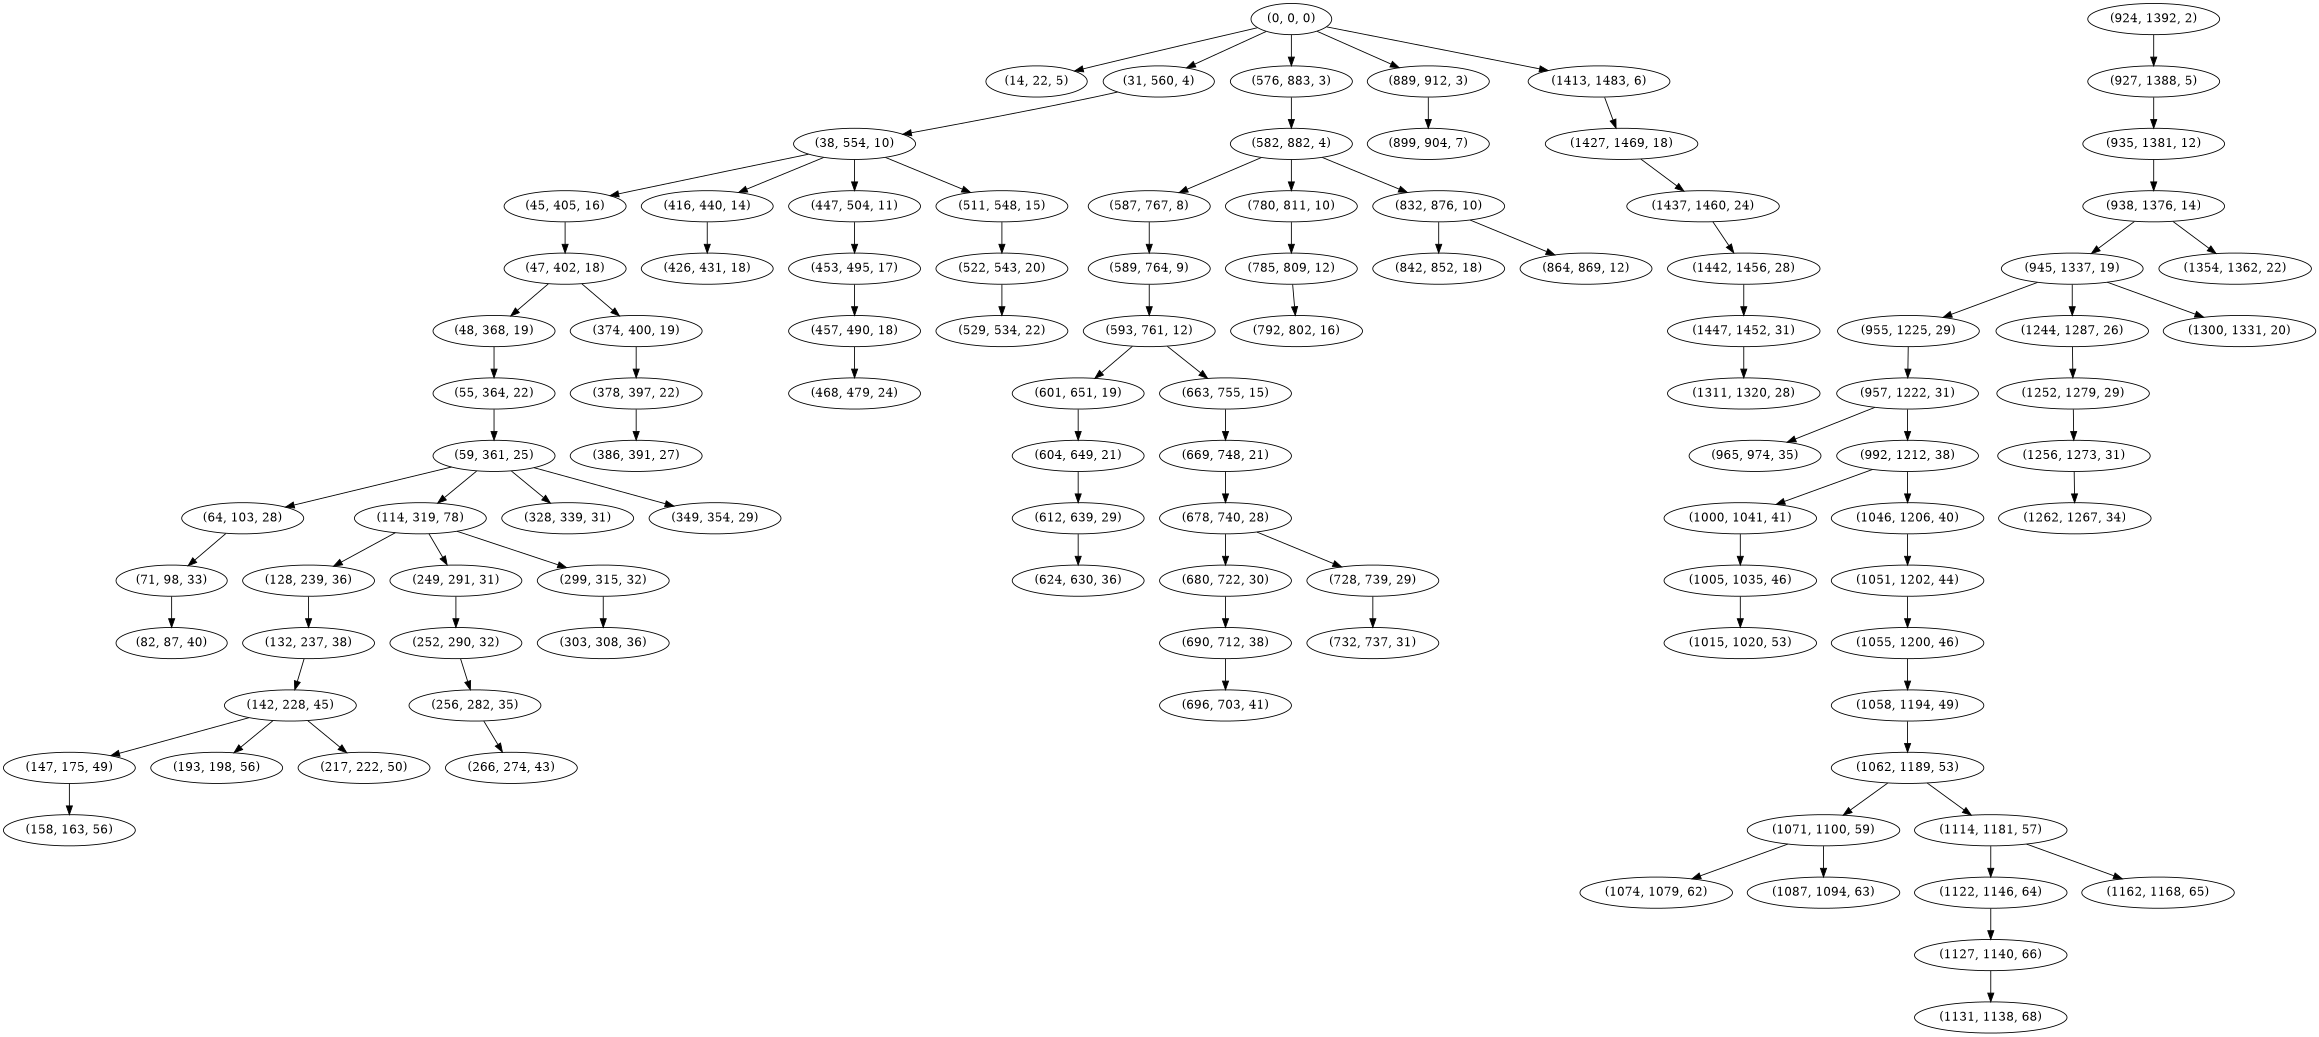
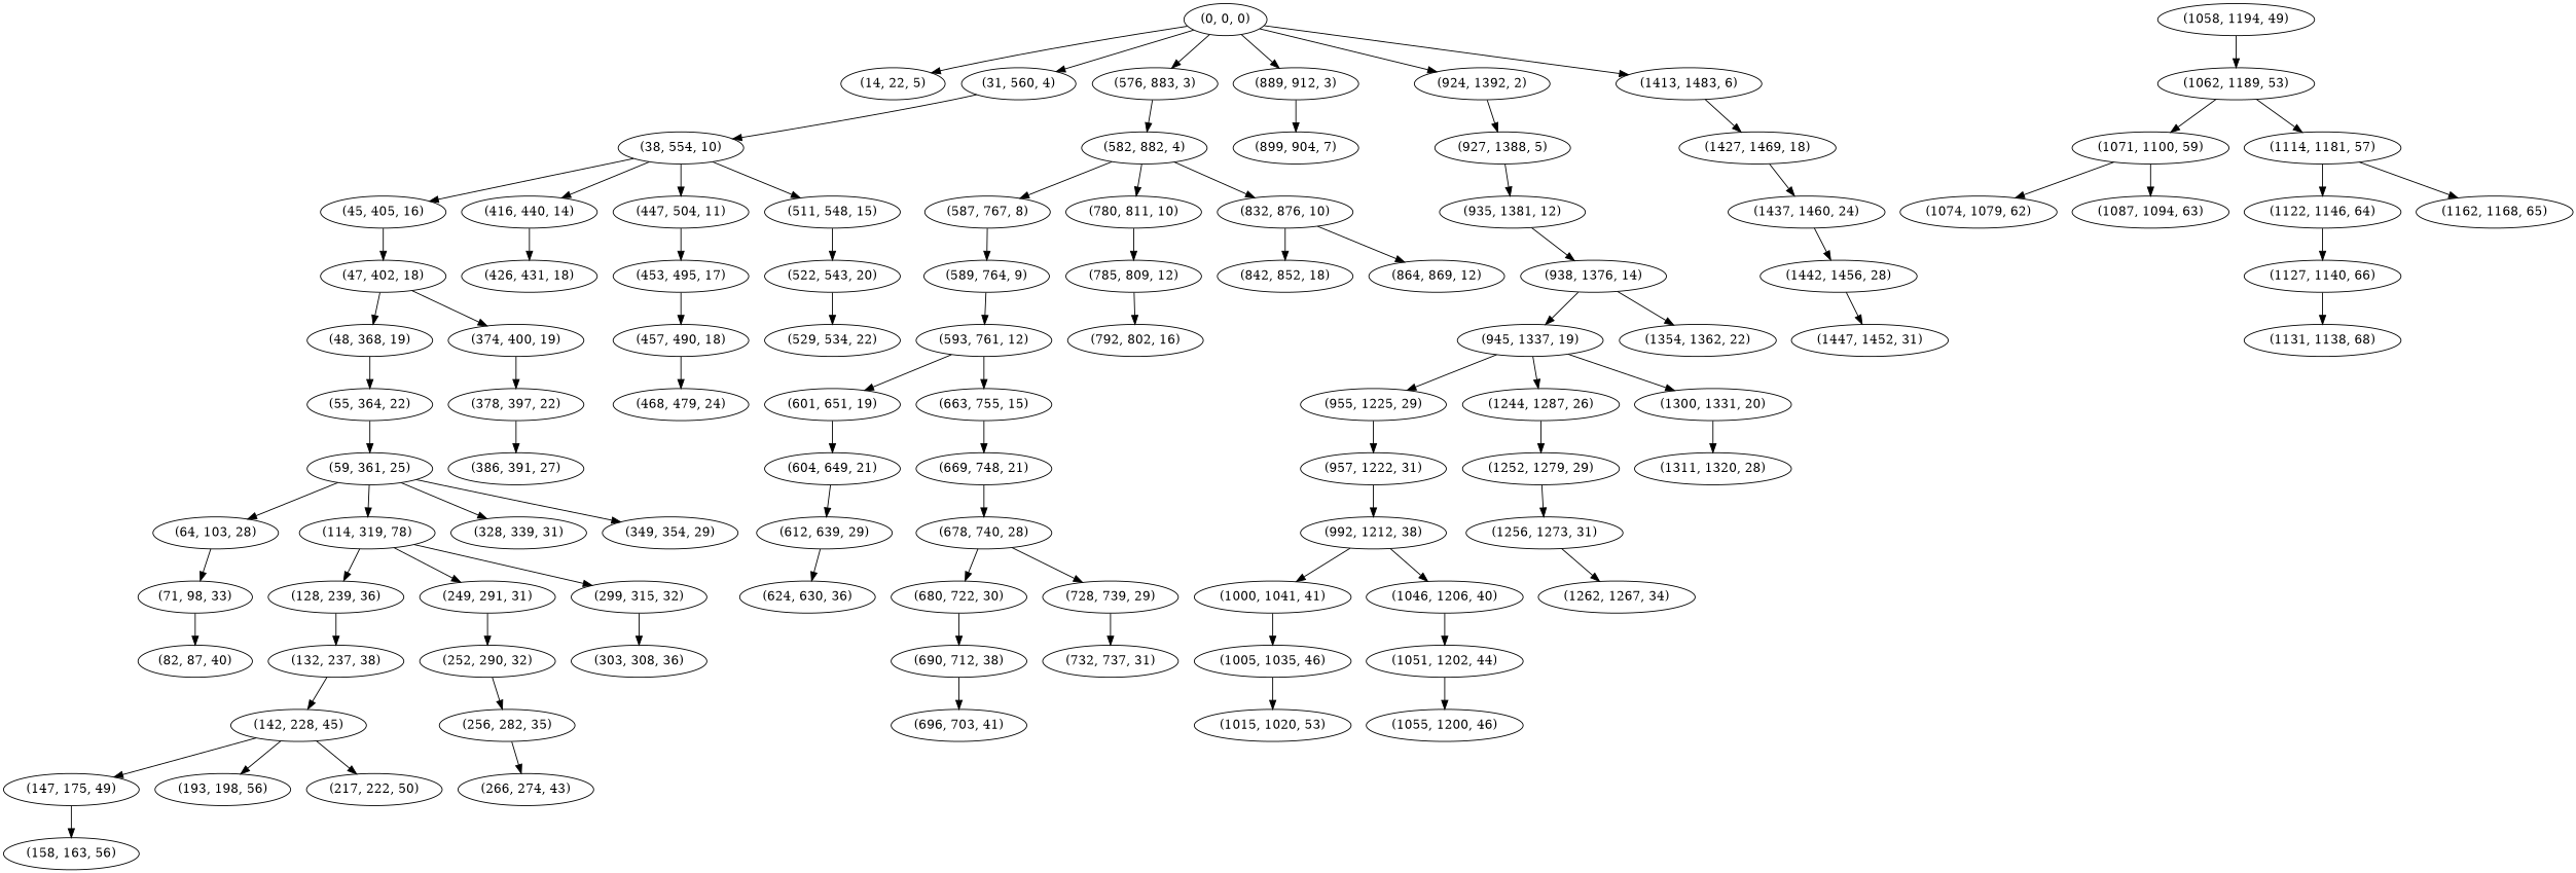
  digraph {
    "(0, 0, 0)"
    "(14, 22, 5)"
    "(31, 560, 4)"
    "(576, 883, 3)"
    "(889, 912, 3)"
    "(924, 1392, 2)"
    "(1413, 1483, 6)"
    "(38, 554, 10)"
    "(582, 882, 4)"
    "(899, 904, 7)"
    "(927, 1388, 5)"
    "(1427, 1469, 18)"
    "(45, 405, 16)"
    "(416, 440, 14)"
    "(447, 504, 11)"
    "(511, 548, 15)"
    "(47, 402, 18)"
    "(426, 431, 18)"
    "(453, 495, 17)"
    "(522, 543, 20)"
    "(48, 368, 19)"
    "(374, 400, 19)"
    "(55, 364, 22)"
    "(378, 397, 22)"
    "(59, 361, 25)"
    "(64, 103, 28)"
    n27 [label="(114, 319, 78)"]
    "(328, 339, 31)"
    "(349, 354, 29)"
    "(71, 98, 33)"
    "(128, 239, 36)"
    "(249, 291, 31)"
    "(299, 315, 32)"
    "(82, 87, 40)"
    "(132, 237, 38)"
    "(252, 290, 32)"
    "(303, 308, 36)"
    "(142, 228, 45)"
    "(147, 175, 49)"
    "(193, 198, 56)"
    "(217, 222, 50)"
    "(158, 163, 56)"
    "(256, 282, 35)"
    "(266, 274, 43)"
    "(386, 391, 27)"
    "(457, 490, 18)"
    "(468, 479, 24)"
    "(529, 534, 22)"
    "(587, 767, 8)"
    "(780, 811, 10)"
    "(832, 876, 10)"
    "(589, 764, 9)"
    "(785, 809, 12)"
    "(842, 852, 18)"
    "(864, 869, 12)"
    "(593, 761, 12)"
    "(601, 651, 19)"
    "(663, 755, 15)"
    "(604, 649, 21)"
    "(669, 748, 21)"
    "(612, 639, 29)"
    "(624, 630, 36)"
    "(678, 740, 28)"
    "(680, 722, 30)"
    "(728, 739, 29)"
    "(690, 712, 38)"
    "(732, 737, 31)"
    "(696, 703, 41)"
    "(792, 802, 16)"
    "(935, 1381, 12)"
    "(938, 1376, 14)"
    "(945, 1337, 19)"
    "(1354, 1362, 22)"
    "(955, 1225, 29)"
    "(1244, 1287, 26)"
    "(1300, 1331, 20)"
    "(957, 1222, 31)"
    "(1252, 1279, 29)"
    "(1311, 1320, 28)"
-   "(965, 974, 35)"
    "(992, 1212, 38)"
    "(1000, 1041, 41)"
    "(1046, 1206, 40)"
    "(1005, 1035, 46)"
    "(1051, 1202, 44)"
    "(1015, 1020, 53)"
    "(1055, 1200, 46)"
    "(1058, 1194, 49)"
    "(1062, 1189, 53)"
    "(1071, 1100, 59)"
    "(1114, 1181, 57)"
    "(1074, 1079, 62)"
    "(1087, 1094, 63)"
    "(1122, 1146, 64)"
    "(1162, 1168, 65)"
    "(1127, 1140, 66)"
    "(1131, 1138, 68)"
    "(1256, 1273, 31)"
    "(1262, 1267, 34)"
    "(1437, 1460, 24)"
    "(1442, 1456, 28)"
    "(1447, 1452, 31)"
    "(0, 0, 0)" -> "(14, 22, 5)"
    "(0, 0, 0)" -> "(31, 560, 4)"
    "(0, 0, 0)" -> "(576, 883, 3)"
    "(0, 0, 0)" -> "(889, 912, 3)"
+   "(0, 0, 0)" -> "(924, 1392, 2)"
    "(0, 0, 0)" -> "(1413, 1483, 6)"
    "(31, 560, 4)" -> "(38, 554, 10)"
    "(576, 883, 3)" -> "(582, 882, 4)"
    "(889, 912, 3)" -> "(899, 904, 7)"
    "(924, 1392, 2)" -> "(927, 1388, 5)"
    "(1413, 1483, 6)" -> "(1427, 1469, 18)"
    "(38, 554, 10)" -> "(45, 405, 16)"
    "(38, 554, 10)" -> "(416, 440, 14)"
    "(38, 554, 10)" -> "(447, 504, 11)"
    "(38, 554, 10)" -> "(511, 548, 15)"
    "(582, 882, 4)" -> "(587, 767, 8)"
    "(582, 882, 4)" -> "(780, 811, 10)"
    "(582, 882, 4)" -> "(832, 876, 10)"
    "(927, 1388, 5)" -> "(935, 1381, 12)"
    "(1427, 1469, 18)" -> "(1437, 1460, 24)"
    "(45, 405, 16)" -> "(47, 402, 18)"
    "(416, 440, 14)" -> "(426, 431, 18)"
    "(447, 504, 11)" -> "(453, 495, 17)"
    "(511, 548, 15)" -> "(522, 543, 20)"
    "(47, 402, 18)" -> "(48, 368, 19)"
    "(47, 402, 18)" -> "(374, 400, 19)"
    "(453, 495, 17)" -> "(457, 490, 18)"
    "(522, 543, 20)" -> "(529, 534, 22)"
    "(48, 368, 19)" -> "(55, 364, 22)"
    "(374, 400, 19)" -> "(378, 397, 22)"
    "(55, 364, 22)" -> "(59, 361, 25)"
    "(378, 397, 22)" -> "(386, 391, 27)"
    "(59, 361, 25)" -> "(64, 103, 28)"
    "(59, 361, 25)" -> n27
    "(59, 361, 25)" -> "(328, 339, 31)"
    "(59, 361, 25)" -> "(349, 354, 29)"
    "(64, 103, 28)" -> "(71, 98, 33)"
    n27 -> "(128, 239, 36)"
    n27 -> "(249, 291, 31)"
    n27 -> "(299, 315, 32)"
    "(71, 98, 33)" -> "(82, 87, 40)"
    "(128, 239, 36)" -> "(132, 237, 38)"
    "(249, 291, 31)" -> "(252, 290, 32)"
    "(299, 315, 32)" -> "(303, 308, 36)"
    "(132, 237, 38)" -> "(142, 228, 45)"
    "(252, 290, 32)" -> "(256, 282, 35)"
    "(142, 228, 45)" -> "(147, 175, 49)"
    "(142, 228, 45)" -> "(193, 198, 56)"
    "(142, 228, 45)" -> "(217, 222, 50)"
    "(147, 175, 49)" -> "(158, 163, 56)"
    "(256, 282, 35)" -> "(266, 274, 43)"
    "(457, 490, 18)" -> "(468, 479, 24)"
    "(587, 767, 8)" -> "(589, 764, 9)"
    "(780, 811, 10)" -> "(785, 809, 12)"
    "(832, 876, 10)" -> "(842, 852, 18)"
    "(832, 876, 10)" -> "(864, 869, 12)"
    "(589, 764, 9)" -> "(593, 761, 12)"
    "(785, 809, 12)" -> "(792, 802, 16)"
    "(593, 761, 12)" -> "(601, 651, 19)"
    "(593, 761, 12)" -> "(663, 755, 15)"
    "(601, 651, 19)" -> "(604, 649, 21)"
    "(663, 755, 15)" -> "(669, 748, 21)"
    "(604, 649, 21)" -> "(612, 639, 29)"
    "(669, 748, 21)" -> "(678, 740, 28)"
    "(612, 639, 29)" -> "(624, 630, 36)"
    "(678, 740, 28)" -> "(680, 722, 30)"
    "(678, 740, 28)" -> "(728, 739, 29)"
    "(680, 722, 30)" -> "(690, 712, 38)"
    "(728, 739, 29)" -> "(732, 737, 31)"
    "(690, 712, 38)" -> "(696, 703, 41)"
    "(935, 1381, 12)" -> "(938, 1376, 14)"
    "(938, 1376, 14)" -> "(945, 1337, 19)"
    "(938, 1376, 14)" -> "(1354, 1362, 22)"
    "(945, 1337, 19)" -> "(955, 1225, 29)"
    "(945, 1337, 19)" -> "(1244, 1287, 26)"
    "(945, 1337, 19)" -> "(1300, 1331, 20)"
    "(955, 1225, 29)" -> "(957, 1222, 31)"
    "(1244, 1287, 26)" -> "(1252, 1279, 29)"
-   "(1447, 1452, 31)" -> "(1311, 1320, 28)"
-   "(957, 1222, 31)" -> "(965, 974, 35)"
+   "(1300, 1331, 20)" -> "(1311, 1320, 28)"
    "(957, 1222, 31)" -> "(992, 1212, 38)"
    "(1252, 1279, 29)" -> "(1256, 1273, 31)"
    "(992, 1212, 38)" -> "(1000, 1041, 41)"
    "(992, 1212, 38)" -> "(1046, 1206, 40)"
    "(1000, 1041, 41)" -> "(1005, 1035, 46)"
    "(1046, 1206, 40)" -> "(1051, 1202, 44)"
    "(1005, 1035, 46)" -> "(1015, 1020, 53)"
    "(1051, 1202, 44)" -> "(1055, 1200, 46)"
-   "(1055, 1200, 46)" -> "(1058, 1194, 49)"
    "(1058, 1194, 49)" -> "(1062, 1189, 53)"
    "(1062, 1189, 53)" -> "(1071, 1100, 59)"
    "(1062, 1189, 53)" -> "(1114, 1181, 57)"
    "(1071, 1100, 59)" -> "(1074, 1079, 62)"
    "(1071, 1100, 59)" -> "(1087, 1094, 63)"
    "(1114, 1181, 57)" -> "(1122, 1146, 64)"
    "(1114, 1181, 57)" -> "(1162, 1168, 65)"
    "(1122, 1146, 64)" -> "(1127, 1140, 66)"
    "(1127, 1140, 66)" -> "(1131, 1138, 68)"
    "(1256, 1273, 31)" -> "(1262, 1267, 34)"
    "(1437, 1460, 24)" -> "(1442, 1456, 28)"
    "(1442, 1456, 28)" -> "(1447, 1452, 31)"
  }
